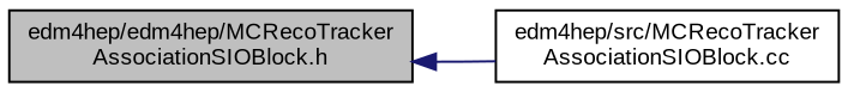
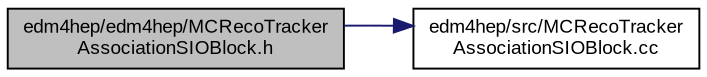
  digraph {
    rankdir=LR
    fontname="Liberation Sans"
    node [color=black fontname="Liberation Sans" fontsize=10 shape=record style=filled]
    n1 [fillcolor=grey75 fontcolor=black height=0.2 label="edm4hep/edm4hep/MCRecoTracker\lAssociationSIOBlock.h" width=0.4]
    n2 [fillcolor=white height=0.2 label="edm4hep/src/MCRecoTracker\lAssociationSIOBlock.cc" width=0.4]
-   n1 -> n2 [color=midnightblue dir=back fontname="Liberation Sans" fontsize=10 labelfontname=Helvetica labelfontsize=10 style=solid]
+   n2 -> n1 [color=midnightblue dir=back fontname="Liberation Sans" fontsize=10 labelfontname=Helvetica labelfontsize=10 style=solid]
  }
